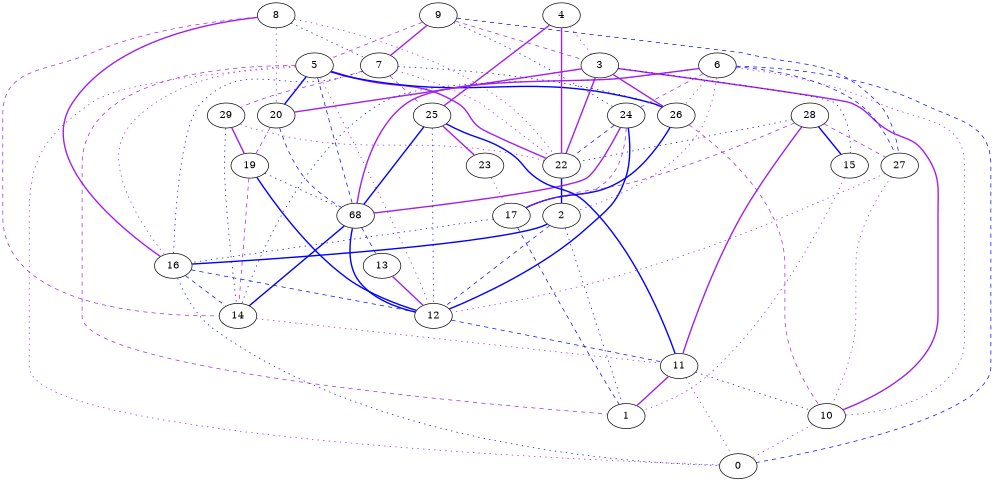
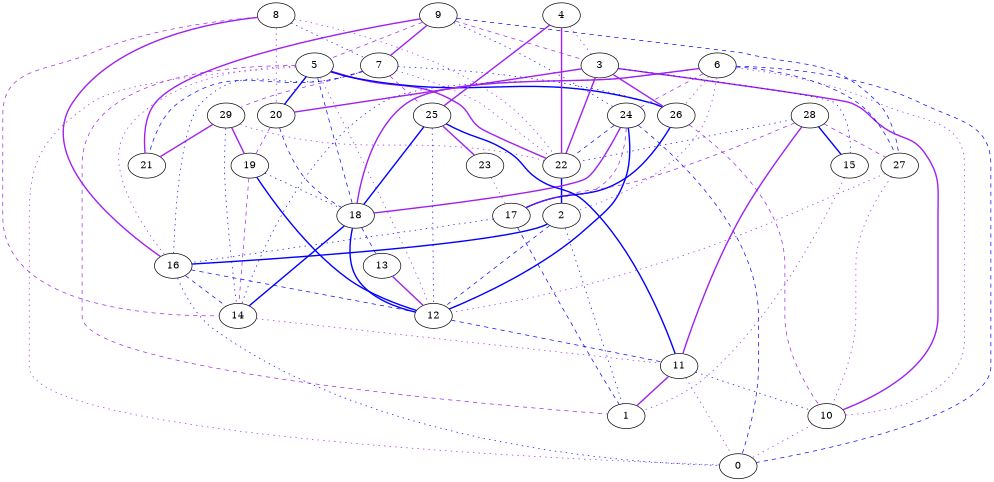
  digraph {
    edge [color=purple dir=none style=dotted]
    13
    12
    11
    29
    22
+   21
    14
    19
    2
    16
    0
    26
    10
    1
    5
-   18 [label=68]
+   18
    20
    9
    27
    24
    3
    7
    17
    4
    25
    23
    28
    15
    6
    8
    subgraph sub_1 {
      13
      12
      11
      29
      22
+     21
      14
      19
      2
      16
      0
      26
      10
      1
      5
      18
      20
      9
      27
      24
      3
      7
      17
      4
      25
      23
      28
      15
      6
      8
    }
    13 -> 12 [style=bold]
    12 -> 11 [color=blue style=dashed]
    11 -> 0
    11 -> 10 [color=blue]
    11 -> 1 [style=bold]
    29 -> 22
+   29 -> 21 [style=bold]
    29 -> 14 [color=blue]
    29 -> 19 [style=bold]
    22 -> 2 [color=blue style=bold]
    14 -> 11
    19 -> 12 [color=blue style=bold]
    19 -> 14 [style=dashed]
    19 -> 18 [color=blue]
    2 -> 12 [color=blue style=dashed]
    2 -> 16 [color=blue style=bold]
    2 -> 1 [color=blue]
    16 -> 12 [color=blue style=dashed]
    16 -> 14 [color=blue style=dashed]
    16 -> 0 [color=blue]
    26 -> 10 [style=dashed]
    26 -> 17 [color=blue style=bold]
    10 -> 0
    5 -> 12
    5 -> 22 [style=bold]
    5 -> 16
    5 -> 0
    5 -> 26 [color=blue style=bold]
    5 -> 1 [style=dashed]
    5 -> 18 [color=blue style=dashed]
    5 -> 20 [color=blue style=bold]
    18 -> 13 [color=blue style=dashed]
    18 -> 12 [color=blue style=bold]
    18 -> 14 [color=blue style=bold]
    20 -> 19 [style=dashed]
    20 -> 18 [color=blue style=dashed]
+   9 -> 21 [style=bold]
    9 -> 5 [style=dashed]
    9 -> 27 [color=blue style=dashed]
    9 -> 24 [color=blue]
    9 -> 3 [style=dashed]
    9 -> 7 [style=bold]
    27 -> 12
    27 -> 10
    24 -> 12 [color=blue style=bold]
    24 -> 22 [color=blue style=dashed]
+   24 -> 0 [color=blue style=dashed]
    24 -> 18 [style=bold]
    24 -> 17 [style=dashed]
    3 -> 22 [style=bold]
    3 -> 26 [style=bold]
    3 -> 10 [style=bold]
    3 -> 20 [style=bold]
    3 -> 15 [color=blue]
    7 -> 29 [style=dashed]
    7 -> 22
+   7 -> 21 [color=blue style=dashed]
    7 -> 16 [color=blue]
    7 -> 26 [color=blue]
    7 -> 25 [style=dashed]
    17 -> 16 [color=blue]
    17 -> 1 [color=blue style=dashed]
    4 -> 22 [style=bold]
    4 -> 3
    4 -> 25 [style=bold]
    25 -> 12 [color=blue]
    25 -> 11 [color=blue style=bold]
    25 -> 18 [color=blue style=bold]
    25 -> 23 [style=bold]
    23 -> 17
    28 -> 11 [style=bold]
    28 -> 22 [color=blue]
    28 -> 27 [style=dashed]
    28 -> 17 [style=dashed]
    28 -> 15 [color=blue style=bold]
    15 -> 1
    6 -> 14 [color=blue]
    6 -> 2
    6 -> 0 [color=blue style=dashed]
    6 -> 26
    6 -> 10
    6 -> 18 [style=bold]
    6 -> 27 [color=blue style=dashed]
    6 -> 24 [style=dashed]
    8 -> 22
    8 -> 14 [style=dashed]
    8 -> 16 [style=bold]
    8 -> 20
    8 -> 7 [color=blue]
  }
